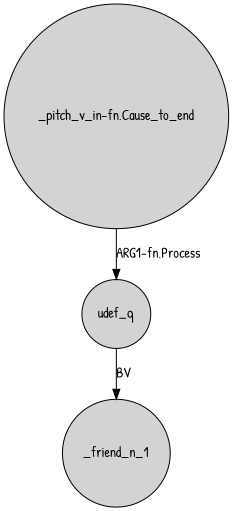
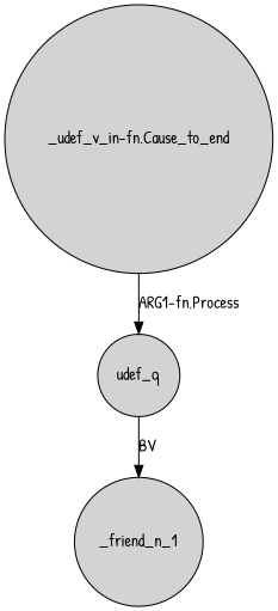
  digraph {
    fontname="Patrick Hand"
    node [fontname="Patrick Hand" shape=circle style=filled]
    edge [fontname="Patrick Hand"]
    udef_q
    _friend_n_1
-   "_pitch_v_in-fn.Cause_to_end"
+   "_pitch_v_in-fn.Cause_to_end" [label="_udef_v_in-fn.Cause_to_end"]
    udef_q -> _friend_n_1 [label=BV]
    "_pitch_v_in-fn.Cause_to_end" -> udef_q [label="ARG1-fn.Process"]
  }
